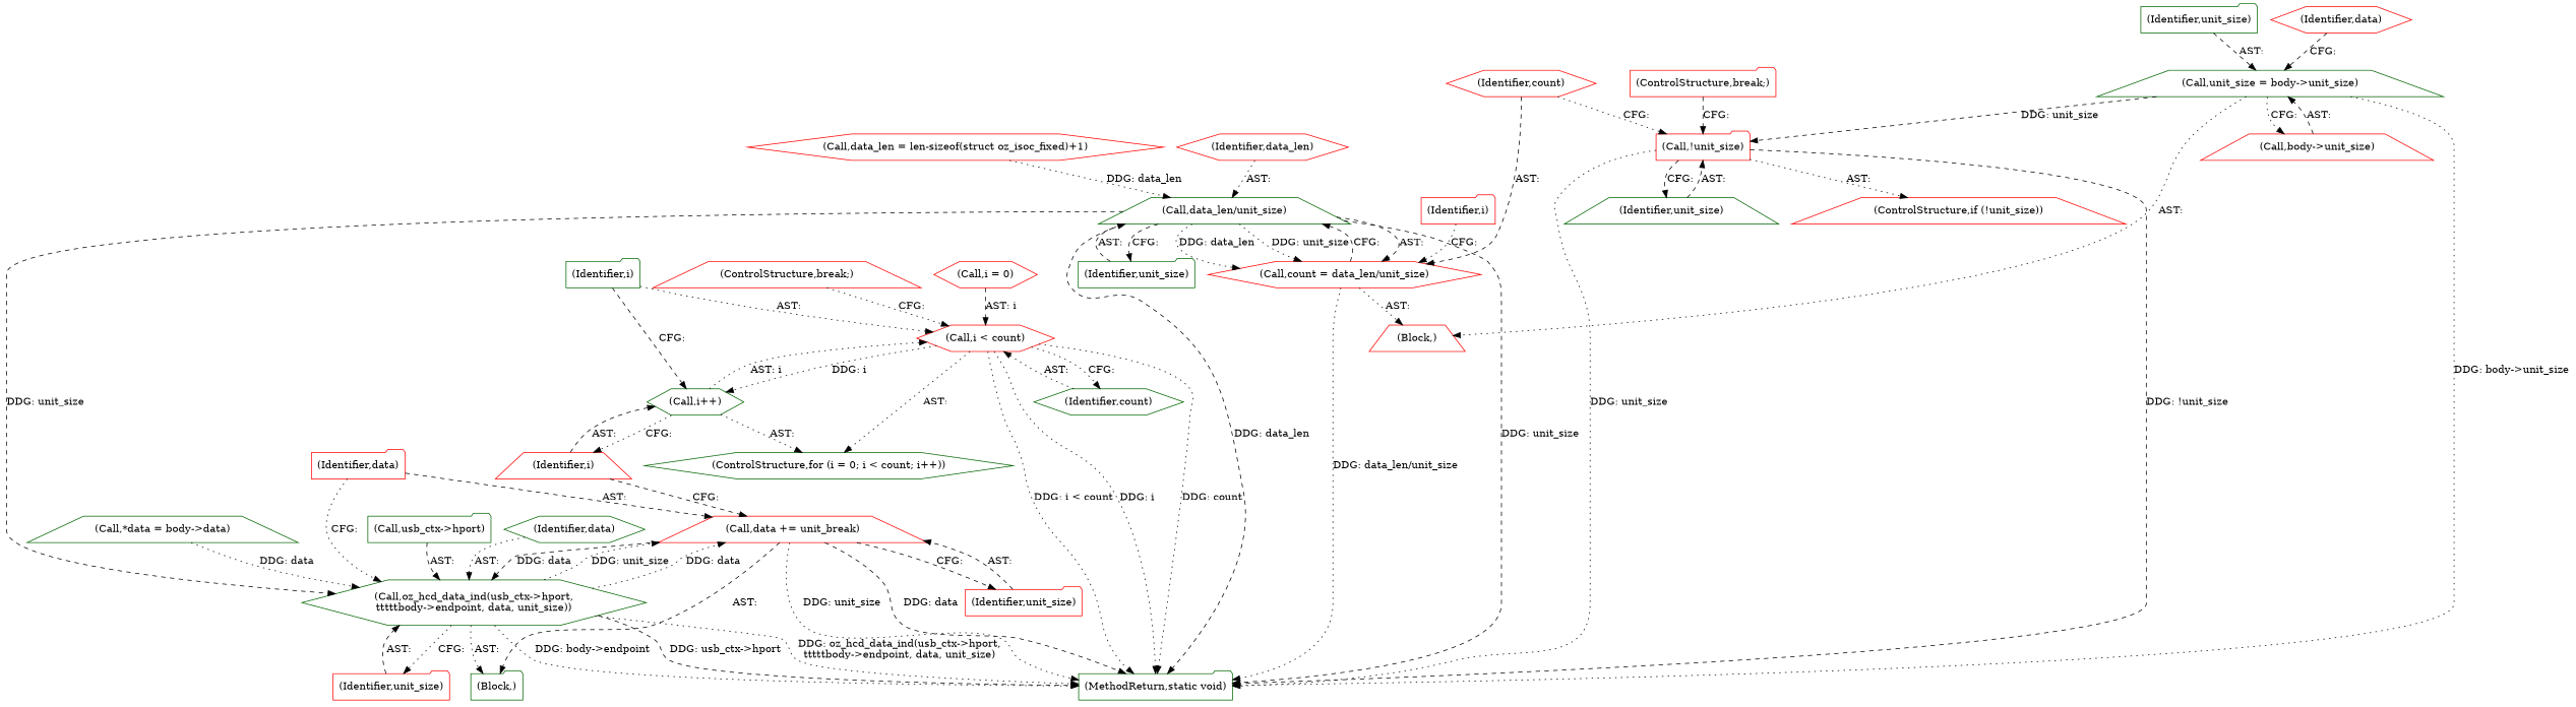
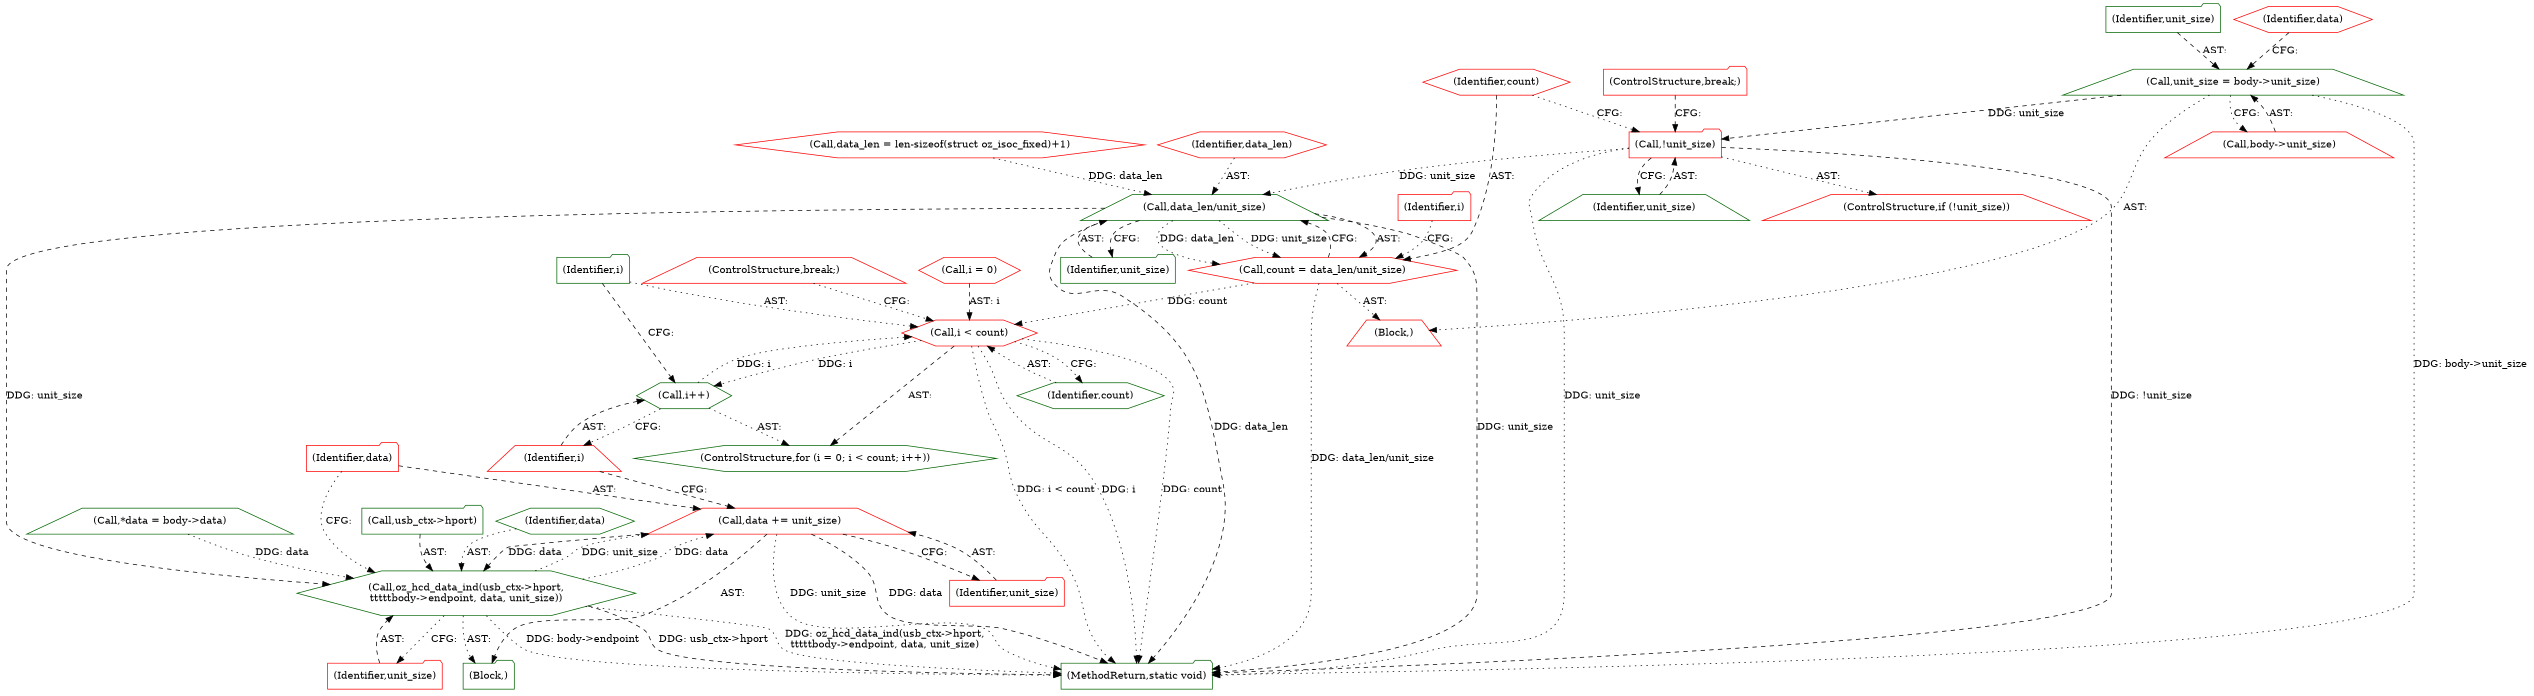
  digraph {
    node [color=red shape=folder]
    edge [style=dotted]
    n1 [color=darkgreen label="(Call,unit_size = body->unit_size)" shape=trapezium]
    n2 [label="(Call,!unit_size)"]
    n3 [label="(Block,)" shape=trapezium]
    n4 [label="(Call,body->unit_size)" shape=trapezium]
    n5 [color=darkgreen label="(MethodReturn,static void)"]
    n6 [color=darkgreen label="(Call,data_len/unit_size)" shape=trapezium]
    n7 [color=darkgreen label="(Identifier,unit_size)" shape=trapezium]
    n8 [label="(ControlStructure,if (!unit_size))" shape=trapezium]
    n9 [label="(Call,count = data_len/unit_size)" shape=hexagon]
    n10 [color=darkgreen label="(Call,oz_hcd_data_ind(usb_ctx->hport,\n\t\t\t\t\tbody->endpoint, data, unit_size))" shape=hexagon]
    n11 [color=darkgreen label="(Identifier,unit_size)"]
    n12 [label="(Call,i < count)" shape=hexagon]
-   n13 [label="(Call,data += unit_break)" shape=trapezium]
+   n13 [label="(Call,data += unit_size)" shape=trapezium]
    n14 [color=darkgreen label="(Block,)"]
    n15 [label="(Identifier,unit_size)"]
    n16 [color=darkgreen label="(Call,i++)" shape=hexagon]
    n17 [color=darkgreen label="(ControlStructure,for (i = 0; i < count; i++))" shape=hexagon]
    n18 [color=darkgreen label="(Identifier,count)" shape=hexagon]
    n19 [label="(Identifier,i)" shape=trapezium]
    n20 [label="(Identifier,unit_size)"]
    n21 [color=darkgreen label="(Call,usb_ctx->hport)"]
    n22 [label="(ControlStructure,break;)" shape=trapezium]
    n23 [label="(Identifier,i)"]
    n24 [color=darkgreen label="(Call,*data = body->data)" shape=trapezium]
    n25 [color=darkgreen label="(Identifier,i)"]
    n26 [label="(Identifier,count)" shape=hexagon]
    n27 [label="(ControlStructure,break;)"]
    n28 [color=darkgreen label="(Identifier,unit_size)"]
    n29 [label="(Identifier,data)"]
    n30 [label="(Call,i = 0)" shape=hexagon]
    n31 [label="(Identifier,data)" shape=hexagon]
    n32 [label="(Call,data_len = len-sizeof(struct oz_isoc_fixed)+1)" shape=hexagon]
    n33 [label="(Identifier,data_len)" shape=hexagon]
    n34 [color=darkgreen label="(Identifier,data)" shape=hexagon]
    n1 -> n2 [label="DDG: unit_size" style=dashed]
    n1 -> n3 [label="AST: "]
    n1 -> n4 [label="CFG: "]
    n1 -> n5 [label="DDG: body->unit_size"]
    n2 -> n5 [label="DDG: unit_size"]
    n2 -> n5 [label="DDG: !unit_size" style=dashed]
+   n2 -> n6 [label="DDG: unit_size"]
    n2 -> n7 [label="CFG: " style=dashed]
    n2 -> n8 [label="AST: "]
    n4 -> n1 [label="AST: " style=dashed]
    n6 -> n5 [label="DDG: data_len" style=dashed]
    n6 -> n5 [label="DDG: unit_size" style=dashed]
    n6 -> n9 [label="AST: " style=dashed]
    n6 -> n9 [label="DDG: data_len"]
    n6 -> n9 [label="DDG: unit_size"]
    n6 -> n10 [label="DDG: unit_size" style=dashed]
    n6 -> n11 [label="CFG: " style=dashed]
    n7 -> n2 [label="AST: " style=dashed]
    n9 -> n3 [label="AST: "]
    n9 -> n5 [label="DDG: data_len/unit_size"]
    n9 -> n6 [label="CFG: " style=dashed]
+   n9 -> n12 [label="DDG: count"]
    n10 -> n5 [label="DDG: usb_ctx->hport" style=dashed]
    n10 -> n5 [label="DDG: oz_hcd_data_ind(usb_ctx->hport,\n\t\t\t\t\tbody->endpoint, data, unit_size)"]
    n10 -> n5 [label="DDG: body->endpoint"]
    n10 -> n13 [label="DDG: unit_size"]
    n10 -> n13 [label="DDG: data"]
    n10 -> n14 [label="AST: "]
    n10 -> n15 [label="CFG: "]
    n11 -> n6 [label="AST: " style=dashed]
    n12 -> n5 [label="DDG: count"]
    n12 -> n5 [label="DDG: i < count"]
    n12 -> n5 [label="DDG: i"]
    n12 -> n16 [label="DDG: i"]
-   n12 -> n17 [label="AST: "]
+   n12 -> n17 [label="AST: " style=dashed]
    n12 -> n18 [label="CFG: "]
    n13 -> n5 [label="DDG: unit_size"]
    n13 -> n5 [label="DDG: data" style=dashed]
    n13 -> n10 [label="DDG: data" style=dashed]
    n13 -> n14 [label="AST: " style=dashed]
    n13 -> n20 [label="CFG: " style=dashed]
    n15 -> n10 [label="AST: " style=dashed]
-   n16 -> n12 [label="AST: i"]
+   n16 -> n12 [label="DDG: i"]
    n16 -> n17 [label="AST: "]
    n16 -> n19 [label="CFG: "]
    n18 -> n12 [label="AST: "]
    n19 -> n13 [label="CFG: " style=dashed]
    n19 -> n16 [label="AST: " style=dashed]
    n20 -> n13 [label="AST: " style=dashed]
    n21 -> n10 [label="AST: " style=dashed]
    n22 -> n12 [label="CFG: "]
    n23 -> n9 [label="CFG: "]
    n24 -> n10 [label="DDG: data"]
    n25 -> n12 [label="AST: "]
    n25 -> n16 [label="CFG: " style=dashed]
    n26 -> n2 [label="CFG: "]
    n26 -> n9 [label="AST: " style=dashed]
    n27 -> n2 [label="CFG: " style=dashed]
    n28 -> n1 [label="AST: " style=dashed]
    n29 -> n10 [label="CFG: "]
    n29 -> n13 [label="AST: " style=dashed]
    n30 -> n12 [label="AST: i" style=dashed]
    n31 -> n1 [label="CFG: " style=dashed]
    n32 -> n6 [label="DDG: data_len"]
    n33 -> n6 [label="AST: "]
    n34 -> n10 [label="AST: "]
  }
